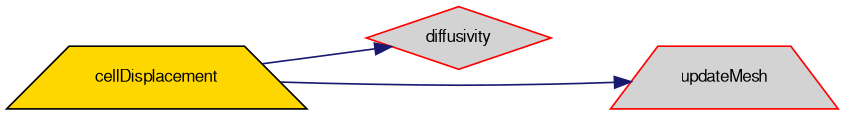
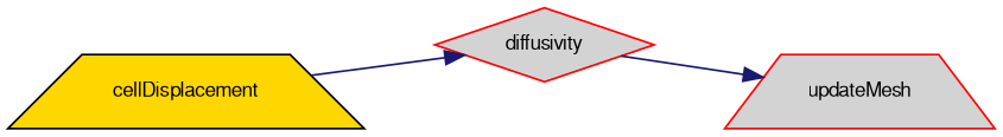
  digraph {
    rankdir=LR
    node [color=red fillcolor=lightgrey fontname=FreeSans fontsize=10 shape=trapezium style=filled]
    edge [color=midnightblue fontname=FreeSans fontsize=10 labelfontname=FreeSans labelfontsize=10 style=solid]
    n1 [color=black fillcolor=gold fontcolor=black height=0.2 label=cellDisplacement width=0.4]
    n2 [height=0.2 label=diffusivity shape=diamond width=0.4]
    n3 [height=0.2 label=updateMesh width=0.4]
    n1 -> n2
-   n1 -> n3
+   n2 -> n3
  }
